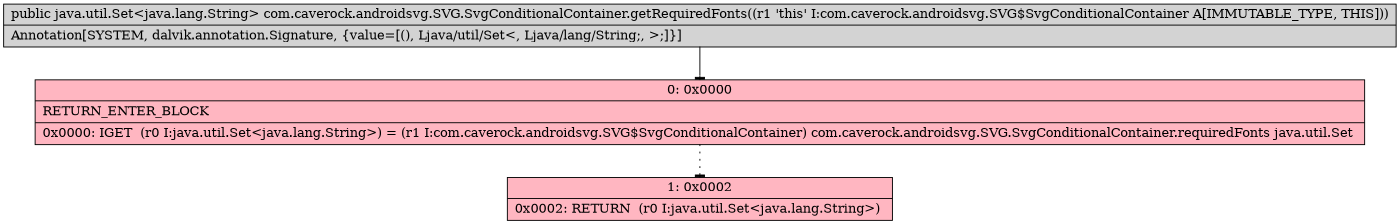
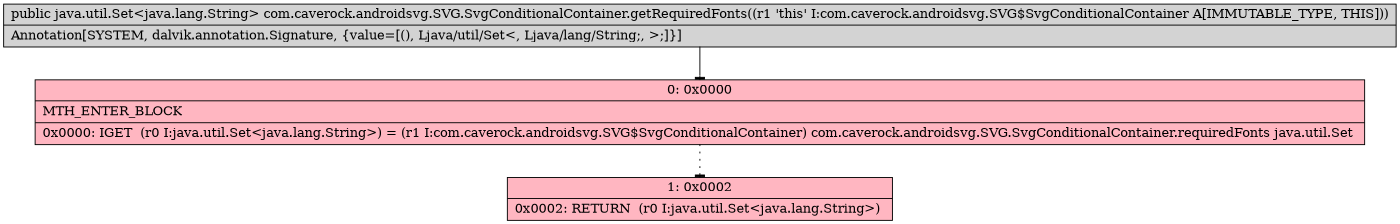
  digraph {
    node [shape=record style=filled fillcolor=lightpink]
    edge [arrowhead=tee]
-   n1 [label="{0\:\ 0x0000|RETURN_ENTER_BLOCK\l|0x0000: IGET  (r0 I:java.util.Set\<java.lang.String\>) = (r1 I:com.caverock.androidsvg.SVG$SvgConditionalContainer) com.caverock.androidsvg.SVG.SvgConditionalContainer.requiredFonts java.util.Set \l}"]
+   n1 [label="{0\:\ 0x0000|MTH_ENTER_BLOCK\l|0x0000: IGET  (r0 I:java.util.Set\<java.lang.String\>) = (r1 I:com.caverock.androidsvg.SVG$SvgConditionalContainer) com.caverock.androidsvg.SVG.SvgConditionalContainer.requiredFonts java.util.Set \l}"]
    n2 [label="{1\:\ 0x0002|0x0002: RETURN  (r0 I:java.util.Set\<java.lang.String\>) \l}"]
    n3 [label="{public java.util.Set\<java.lang.String\> com.caverock.androidsvg.SVG.SvgConditionalContainer.getRequiredFonts((r1 'this' I:com.caverock.androidsvg.SVG$SvgConditionalContainer A[IMMUTABLE_TYPE, THIS]))  | Annotation[SYSTEM, dalvik.annotation.Signature, \{value=[(), Ljava\/util\/Set\<, Ljava\/lang\/String;, \>;]\}]\l}" fillcolor=lightgrey]
    n1 -> n2 [style=dotted]
    n3 -> n1 [style=solid]
  }
